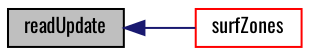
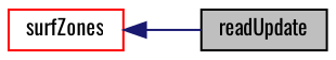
  digraph {
    rankdir=LR
    fontname=Oswald
    node [fontname=Oswald fontsize=10 shape=record]
    n1 [color=black fillcolor=grey75 fontcolor=black height=0.2 label=readUpdate style=filled width=0.4]
    n2 [color=red height=0.2 label=surfZones width=0.4]
-   n1 -> n2 [color=midnightblue dir=back fontname=Oswald fontsize=10 labelfontname=FreeSans labelfontsize=10 style=solid]
+   n2 -> n1 [color=midnightblue dir=back fontname=Oswald fontsize=10 labelfontname=FreeSans labelfontsize=10 style=solid]
  }
